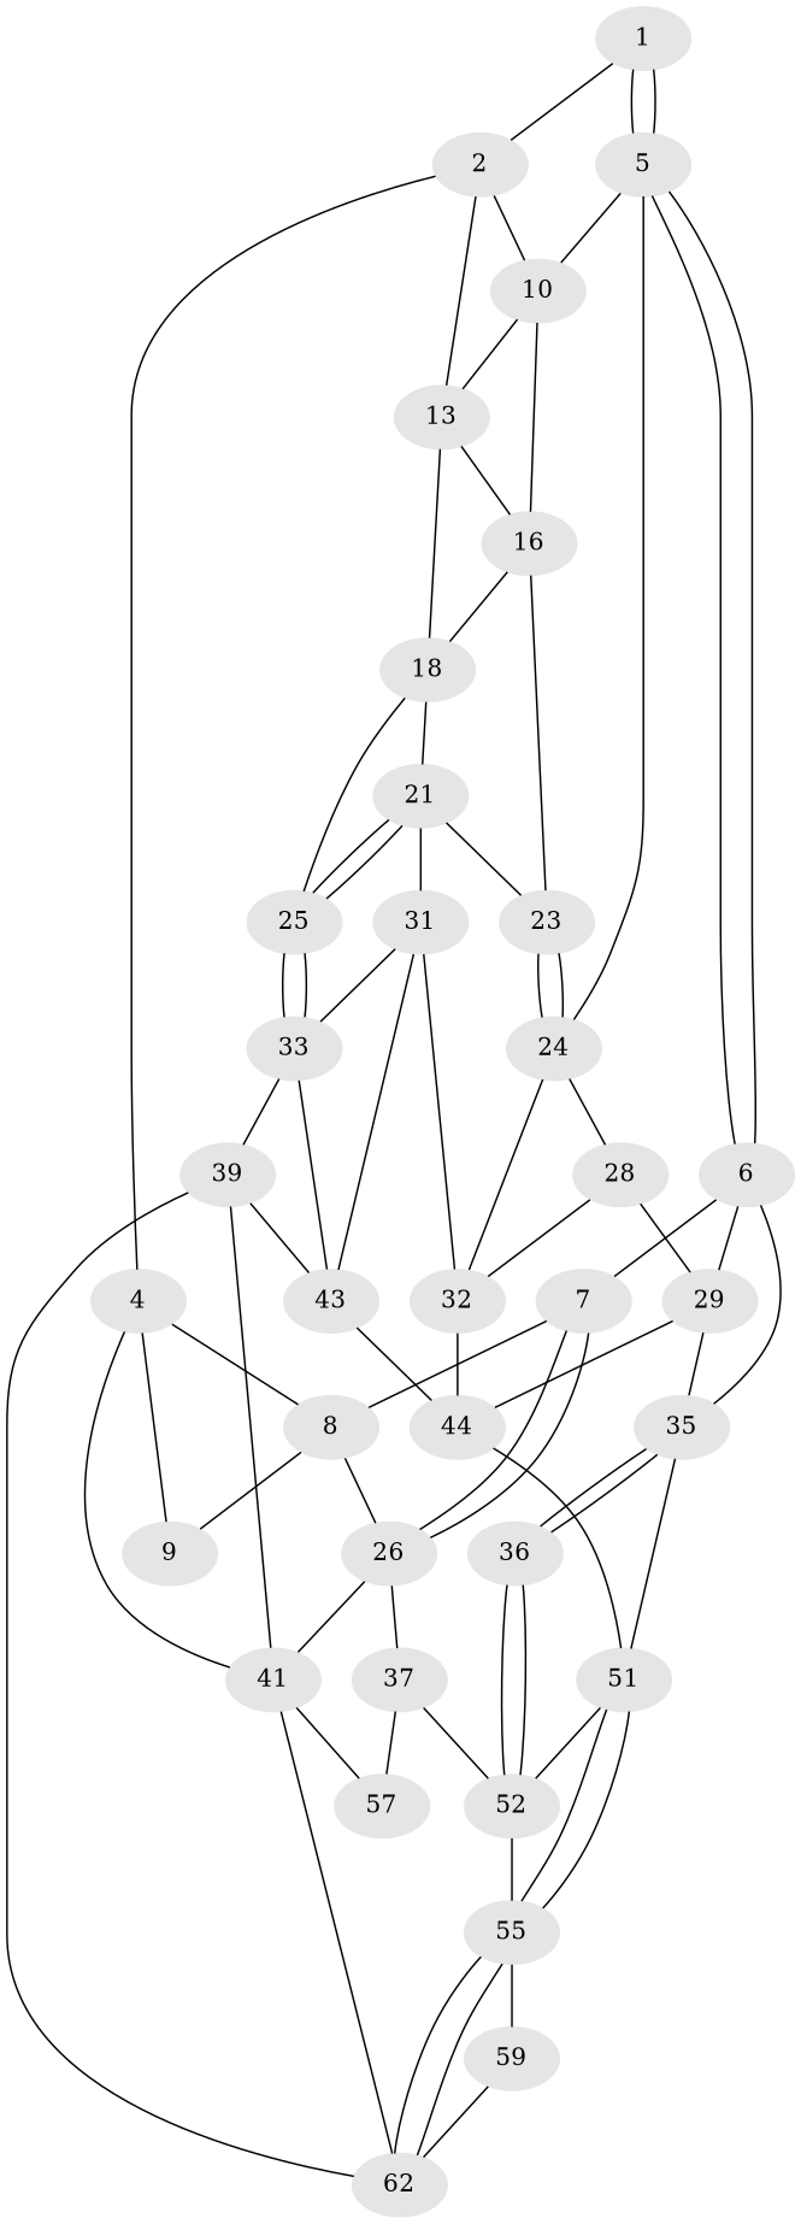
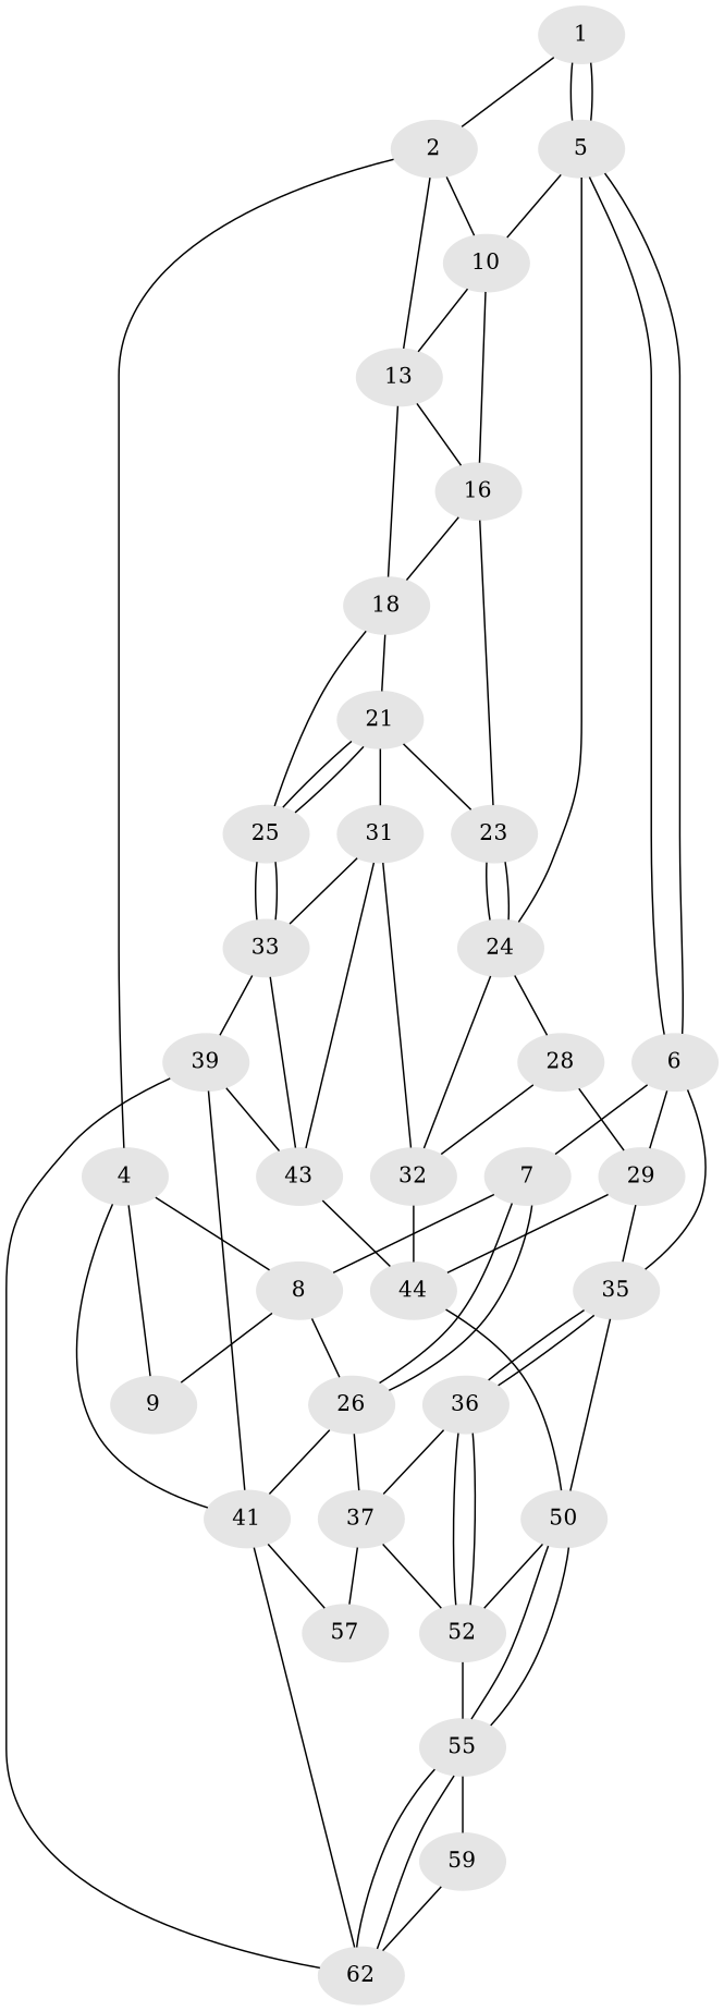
  graph {
    node [color=gray90 style=filled]
    2 [super="+3"]
    1
    5 [super="+12"]
    4 [super="+15"]
    10 [super="+11"]
    13 [super="+14"]
    6 [super="+30"]
    24 [super="+27"]
    8 [super="+20"]
    9
    41 [super="+42"]
    16 [super="+17"]
    18 [super="+19"]
    39 [super="+61"]
    43 [super="+49"]
    62 [super="+65"]
    26 [super="+38"]
    57 [super="+58"]
    7
    29 [super="+46"]
    35 [super="+47"]
    28
    32 [super="+45"]
    44 [super="+48"]
    36
-   50 [super="+51" label=51]
+   50 [super="+51"]
    37 [super="+54"]
    23
    21 [super="+22"]
    25
    31 [super="+34"]
    33 [super="+40"]
    52 [super="+53"]
    55 [super="+56"]
    59 [super="+64"]
    2 -- 4
    2 -- 10
    2 -- 13
    1 -- 2
    1 -- 5
    1 -- 5
    5 -- 10
    5 -- 6
    5 -- 6
    5 -- 24
    4 -- 8
    4 -- 9 [weight=2]
    4 -- 41
    10 -- 13
    10 -- 16
    13 -- 16
    13 -- 18
    6 -- 7
    6 -- 29
    6 -- 35
    24 -- 28
    24 -- 32
    8 -- 9
    8 -- 26
    41 -- 62
    41 -- 57
    16 -- 18
    16 -- 23
    18 -- 21
    18 -- 25
    39 -- 41
    39 -- 43
    39 -- 62
    43 -- 44
    26 -- 41
    26 -- 37
    7 -- 8
    7 -- 26
    7 -- 26
    29 -- 35
    29 -- 44
    35 -- 36
    35 -- 36
    35 -- 50
    28 -- 29
    28 -- 32
    32 -- 44
    44 -- 50
+   36 -- 37
    36 -- 52
    36 -- 52
    50 -- 52
    50 -- 55
    50 -- 55
    37 -- 57
    37 -- 52
    23 -- 24
    23 -- 24
    21 -- 23
    21 -- 25
    21 -- 25
    21 -- 31
    25 -- 33
    25 -- 33
    31 -- 43
    31 -- 32
    31 -- 33
    33 -- 39
    33 -- 43
    52 -- 55
    55 -- 62
    55 -- 62
    55 -- 59
    59 -- 62
  }
